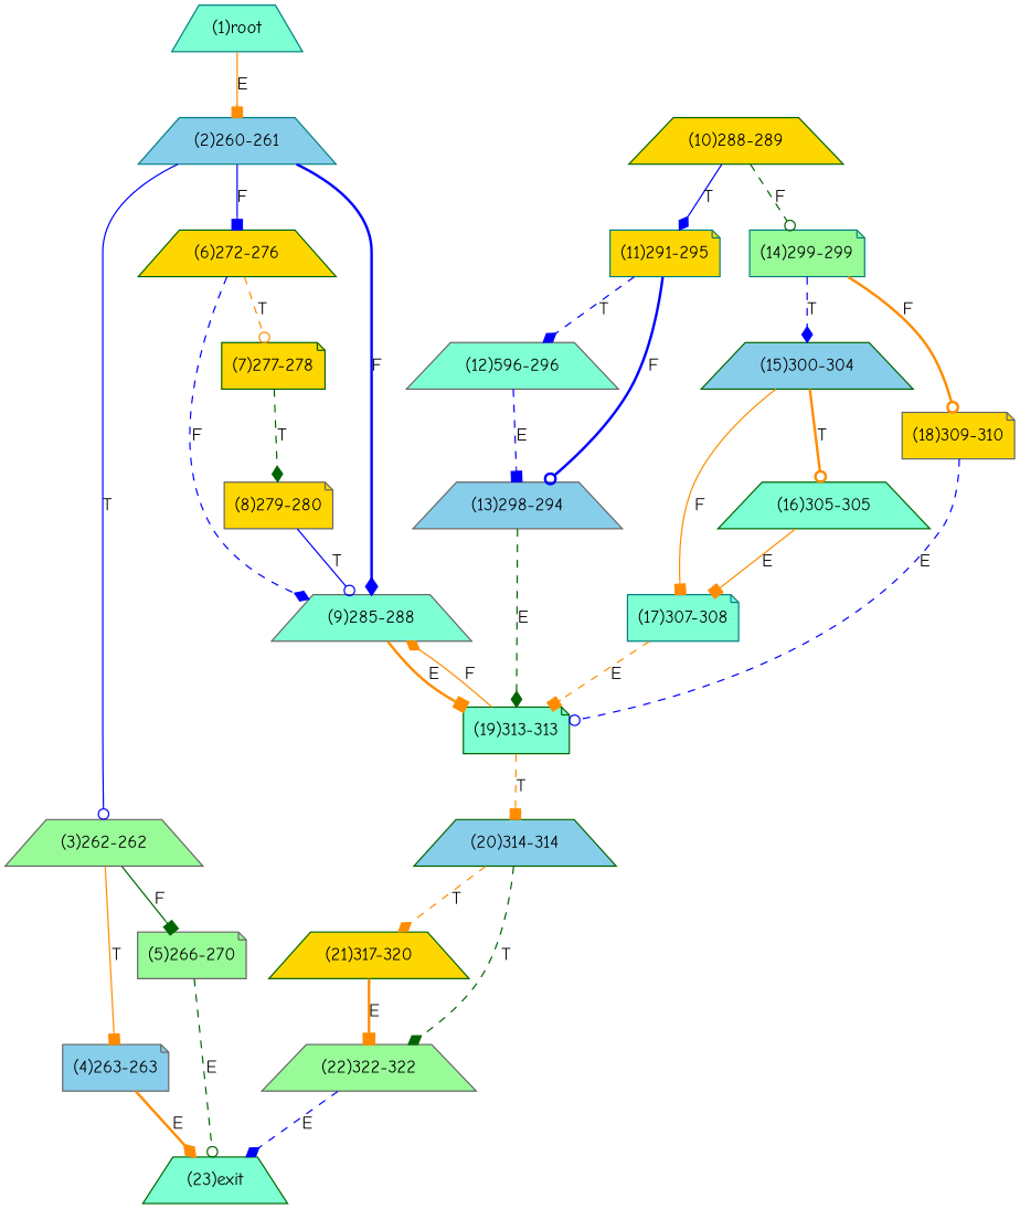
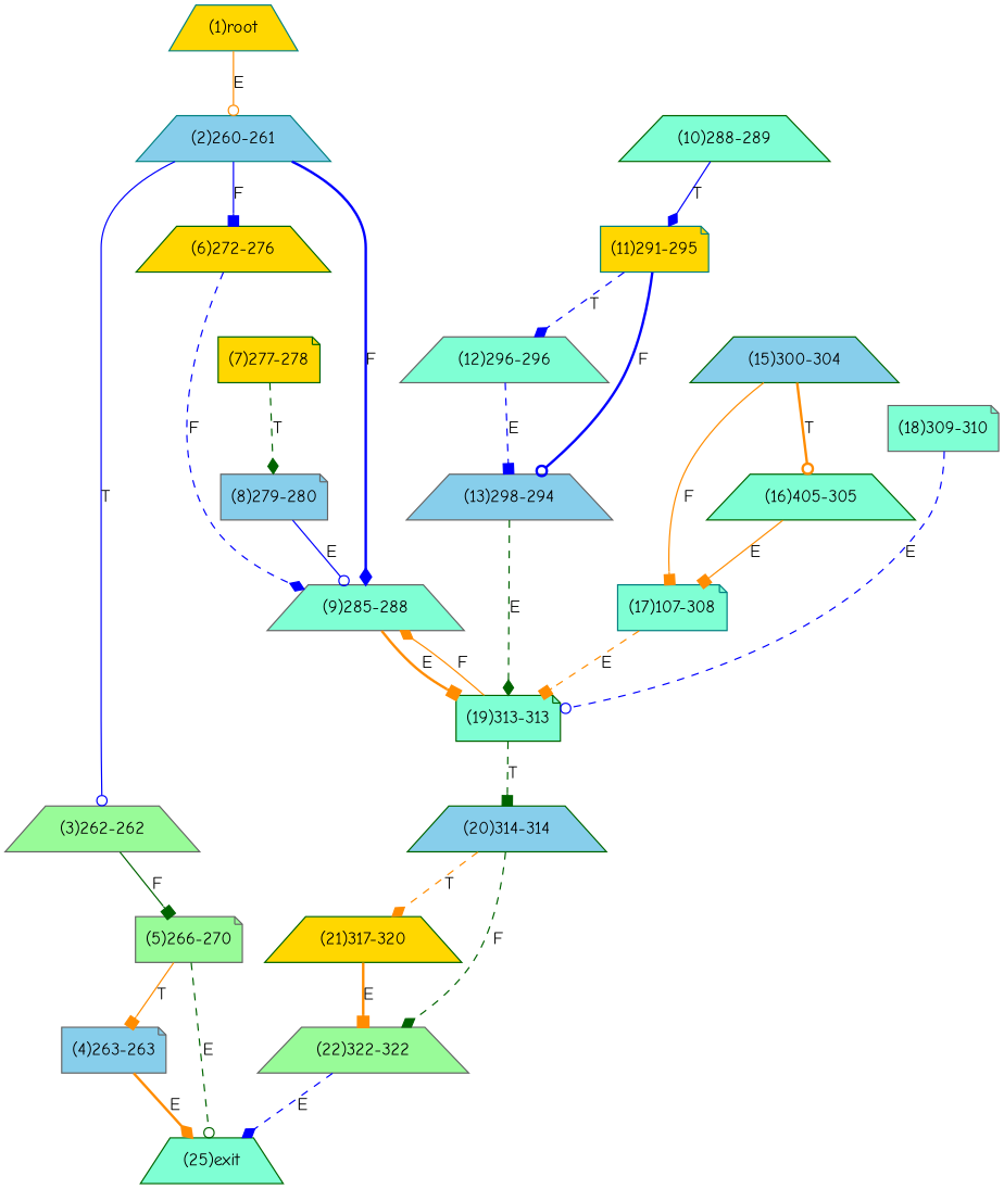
  digraph {
    fontname="Comic Neue"
    node [color=gray40 fillcolor=gold fontname="Comic Neue" shape=trapezium style=filled]
    edge [arrowhead=diamond color=darkorange fontname="Comic Neue" style=dashed]
-   n1 [color=teal fillcolor=aquamarine label="(1)root"]
+   n1 [color=teal label="(1)root"]
    n2 [color=teal fillcolor=skyblue label="(2)260-261"]
    n3 [fillcolor=palegreen label="(3)262-262"]
    n4 [color=darkgreen label="(6)272-276"]
    n5 [fillcolor=aquamarine label="(9)285-288"]
    n6 [fillcolor=skyblue label="(4)263-263" shape=note]
    n7 [fillcolor=palegreen label="(5)266-270" shape=note]
    n8 [color=darkgreen label="(7)277-278" shape=note]
-   n9 [color=darkgreen fillcolor=aquamarine label="(23)exit"]
-   n10 [label="(8)279-280" shape=note]
+   n9 [color=darkgreen fillcolor=aquamarine label="(25)exit"]
+   n10 [fillcolor=skyblue label="(8)279-280" shape=note]
    n11 [color=darkgreen fillcolor=aquamarine label="(19)313-313" shape=note]
    n12 [color=darkgreen fillcolor=skyblue label="(20)314-314"]
-   n13 [color=darkgreen label="(10)288-289"]
+   n13 [color=darkgreen fillcolor=aquamarine label="(10)288-289"]
    n14 [color=teal label="(11)291-295" shape=note]
-   n15 [color=teal fillcolor=palegreen label="(14)299-299" shape=note]
-   n16 [fillcolor=aquamarine label="(12)596-296"]
+   n16 [fillcolor=aquamarine label="(12)296-296"]
    n17 [fillcolor=skyblue label="(13)298-294"]
    n18 [color=darkgreen fillcolor=skyblue label="(15)300-304"]
-   n19 [label="(18)309-310" shape=note]
-   n20 [color=teal fillcolor=aquamarine label="(17)307-308" shape=note]
-   n21 [color=darkgreen fillcolor=aquamarine label="(16)305-305"]
+   n19 [fillcolor=aquamarine label="(18)309-310" shape=note]
+   n20 [color=teal fillcolor=aquamarine label="(17)107-308" shape=note]
+   n21 [color=darkgreen fillcolor=aquamarine label="(16)405-305"]
    n22 [color=darkgreen label="(21)317-320"]
    n23 [fillcolor=palegreen label="(22)322-322"]
-   n1 -> n2 [arrowhead=box label=E style=solid]
+   n1 -> n2 [arrowhead=odot label=E style=solid]
    n2 -> n3 [arrowhead=odot color=blue label=T style=solid]
    n2 -> n4 [arrowhead=box color=blue label=F style=solid]
    n2 -> n5 [color=blue label=F style=bold]
-   n3 -> n6 [arrowhead=box label=T style=solid]
+   n7 -> n6 [arrowhead=box label=T style=solid]
    n3 -> n7 [arrowhead=box color=darkgreen label=F style=solid]
    n4 -> n5 [color=blue label=F]
-   n4 -> n8 [arrowhead=odot label=T]
    n5 -> n11 [arrowhead=box label=E style=bold]
    n6 -> n9 [label=E style=bold]
    n7 -> n9 [arrowhead=odot color=darkgreen label=E]
    n8 -> n10 [color=darkgreen label=T]
-   n10 -> n5 [arrowhead=odot color=blue label=T style=solid]
+   n10 -> n5 [arrowhead=odot color=blue label=E style=solid]
    n11 -> n5 [label=F style=solid]
-   n11 -> n12 [arrowhead=box label=T]
+   n11 -> n12 [arrowhead=box color=darkgreen label=T]
    n12 -> n22 [label=T]
-   n12 -> n23 [color=darkgreen label=T]
+   n12 -> n23 [color=darkgreen label=F]
    n13 -> n14 [color=blue label=T style=solid]
-   n13 -> n15 [arrowhead=odot color=darkgreen label=F]
    n14 -> n16 [color=blue label=T]
    n14 -> n17 [arrowhead=odot color=blue label=F style=bold]
-   n15 -> n18 [color=blue label=T]
-   n15 -> n19 [arrowhead=odot label=F style=bold]
    n16 -> n17 [arrowhead=box color=blue label=E]
    n17 -> n11 [color=darkgreen label=E]
    n18 -> n20 [arrowhead=box label=F style=solid]
    n18 -> n21 [arrowhead=odot label=T style=bold]
    n19 -> n11 [arrowhead=odot color=blue label=E]
    n20 -> n11 [arrowhead=box label=E]
    n21 -> n20 [arrowhead=box label=E style=solid]
    n22 -> n23 [arrowhead=box label=E style=bold]
    n23 -> n9 [color=blue label=E]
  }
